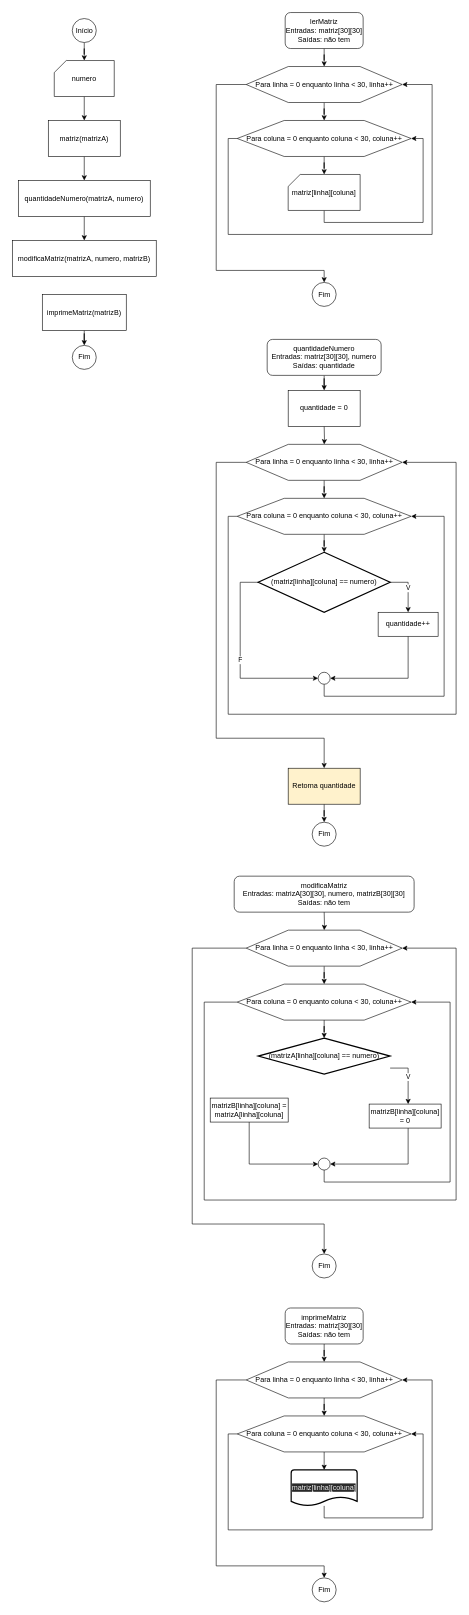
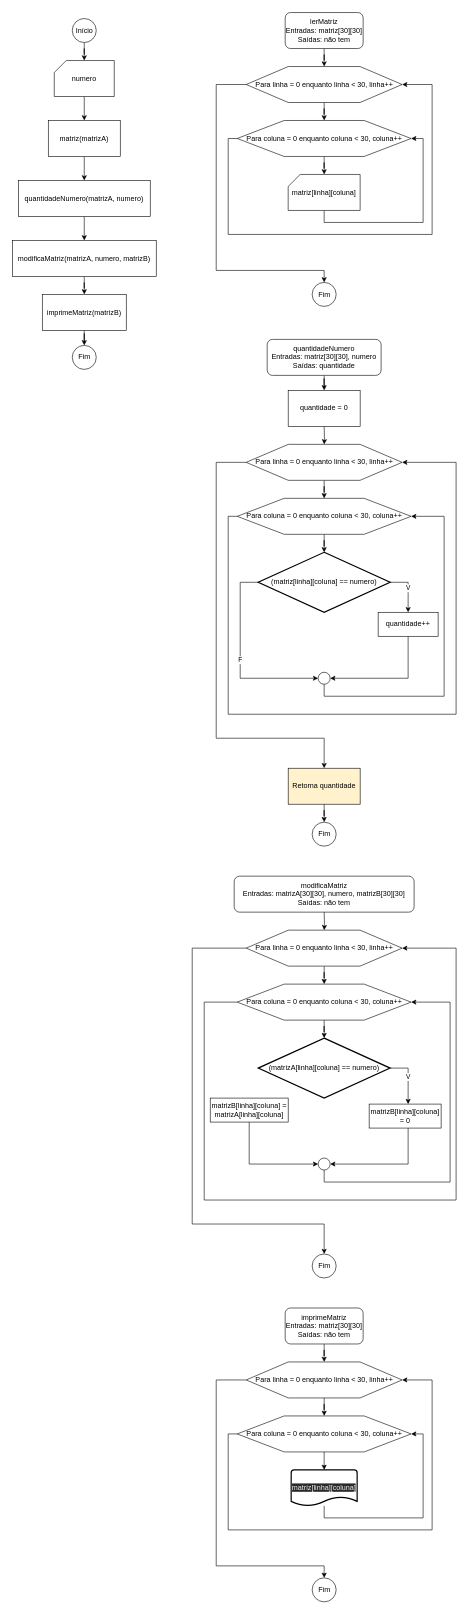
  <mxCell id="0" />
  <mxCell id="1" parent="0" />
  <mxCell id="2" value="" style="edgeStyle=orthogonalEdgeStyle;rounded=0;orthogonalLoop=1;jettySize=auto;html=1;" edge="1" parent="1" source="3" target="5"><mxGeometry relative="1" as="geometry" /></mxCell>
  <mxCell id="3" value="Início" style="verticalLabelPosition=middle;verticalAlign=middle;html=1;shape=mxgraph.flowchart.on-page_reference;labelPosition=center;align=center;" vertex="1" parent="1"><mxGeometry x="120" y="30" width="40" height="40" as="geometry" /></mxCell>
  <mxCell id="4" value="" style="edgeStyle=orthogonalEdgeStyle;rounded=0;orthogonalLoop=1;jettySize=auto;html=1;" edge="1" parent="1" source="5" target="7"><mxGeometry relative="1" as="geometry" /></mxCell>
  <mxCell id="5" value="numero" style="verticalLabelPosition=middle;verticalAlign=middle;html=1;shape=card;whiteSpace=wrap;size=20;arcSize=12;labelPosition=center;align=center;" vertex="1" parent="1"><mxGeometry x="90" y="100" width="100" height="60" as="geometry" /></mxCell>
  <mxCell id="6" value="" style="edgeStyle=orthogonalEdgeStyle;rounded=0;orthogonalLoop=1;jettySize=auto;html=1;" edge="1" parent="1" source="7" target="9"><mxGeometry relative="1" as="geometry" /></mxCell>
  <mxCell id="7" value="matriz(matrizA)" style="rounded=0;whiteSpace=wrap;html=1;" vertex="1" parent="1"><mxGeometry x="80" y="200" width="120" height="60" as="geometry" /></mxCell>
  <mxCell id="8" value="" style="edgeStyle=orthogonalEdgeStyle;rounded=0;orthogonalLoop=1;jettySize=auto;html=1;" edge="1" parent="1" source="9" target="11"><mxGeometry relative="1" as="geometry" /></mxCell>
  <mxCell id="9" value="quantidadeNumero(matrizA, numero)" style="rounded=0;whiteSpace=wrap;html=1;" vertex="1" parent="1"><mxGeometry x="30" y="300" width="220" height="60" as="geometry" /></mxCell>
+ <mxCell id="10" value="" style="edgeStyle=orthogonalEdgeStyle;rounded=0;orthogonalLoop=1;jettySize=auto;html=1;" edge="1" parent="1" source="11" target="73"><mxGeometry relative="1" as="geometry" /></mxCell>
  <mxCell id="11" value="modificaMatriz(matrizA, numero, matrizB)" style="rounded=0;whiteSpace=wrap;html=1;" vertex="1" parent="1"><mxGeometry x="20" y="400" width="240" height="60" as="geometry" /></mxCell>
  <mxCell id="12" value="Fim" style="verticalLabelPosition=middle;verticalAlign=middle;html=1;shape=mxgraph.flowchart.on-page_reference;labelPosition=center;align=center;" vertex="1" parent="1"><mxGeometry x="120" y="575" width="40" height="40" as="geometry" /></mxCell>
  <mxCell id="13" value="" style="edgeStyle=orthogonalEdgeStyle;rounded=0;orthogonalLoop=1;jettySize=auto;html=1;" edge="1" parent="1" source="14" target="17"><mxGeometry relative="1" as="geometry" /></mxCell>
  <mxCell id="14" value="lerMatriz&lt;br&gt;Entradas: matriz[30][30]&lt;br&gt;Saídas: não tem" style="rounded=1;whiteSpace=wrap;html=1;" vertex="1" parent="1"><mxGeometry x="475" y="20" width="130" height="60" as="geometry" /></mxCell>
  <mxCell id="15" value="" style="edgeStyle=orthogonalEdgeStyle;rounded=0;orthogonalLoop=1;jettySize=auto;html=1;" edge="1" parent="1" source="17" target="20"><mxGeometry relative="1" as="geometry" /></mxCell>
  <mxCell id="16" style="edgeStyle=orthogonalEdgeStyle;rounded=0;orthogonalLoop=1;jettySize=auto;html=1;entryX=0.5;entryY=0;entryDx=0;entryDy=0;entryPerimeter=0;" edge="1" parent="1" source="17" target="23"><mxGeometry relative="1" as="geometry"><Array as="points"><mxPoint x="360" y="140" /><mxPoint x="360" y="450" /><mxPoint x="540" y="450" /></Array></mxGeometry></mxCell>
  <mxCell id="17" value="Para linha = 0 enquanto linha &amp;lt; 30, linha++" style="verticalLabelPosition=middle;verticalAlign=middle;html=1;shape=hexagon;perimeter=hexagonPerimeter2;arcSize=6;size=0.27;labelPosition=center;align=center;" vertex="1" parent="1"><mxGeometry x="410" y="110" width="260" height="60" as="geometry" /></mxCell>
  <mxCell id="18" value="" style="edgeStyle=orthogonalEdgeStyle;rounded=0;orthogonalLoop=1;jettySize=auto;html=1;" edge="1" parent="1" source="20" target="22"><mxGeometry relative="1" as="geometry" /></mxCell>
  <mxCell id="19" style="edgeStyle=orthogonalEdgeStyle;rounded=0;orthogonalLoop=1;jettySize=auto;html=1;entryX=1;entryY=0.5;entryDx=0;entryDy=0;" edge="1" parent="1" source="20" target="17"><mxGeometry relative="1" as="geometry"><Array as="points"><mxPoint x="380" y="230" /><mxPoint x="380" y="390" /><mxPoint x="720" y="390" /><mxPoint x="720" y="140" /></Array></mxGeometry></mxCell>
  <mxCell id="20" value="Para coluna = 0 enquanto coluna &amp;lt; 30, coluna++" style="verticalLabelPosition=middle;verticalAlign=middle;html=1;shape=hexagon;perimeter=hexagonPerimeter2;arcSize=6;size=0.27;labelPosition=center;align=center;" vertex="1" parent="1"><mxGeometry x="395" y="200" width="290" height="60" as="geometry" /></mxCell>
  <mxCell id="21" style="edgeStyle=orthogonalEdgeStyle;rounded=0;orthogonalLoop=1;jettySize=auto;html=1;entryX=1;entryY=0.5;entryDx=0;entryDy=0;" edge="1" parent="1" source="22" target="20"><mxGeometry relative="1" as="geometry"><Array as="points"><mxPoint x="540" y="370" /><mxPoint x="705" y="370" /><mxPoint x="705" y="230" /></Array></mxGeometry></mxCell>
  <mxCell id="22" value="matriz[linha][coluna]" style="verticalLabelPosition=middle;verticalAlign=middle;html=1;shape=card;whiteSpace=wrap;size=20;arcSize=12;labelPosition=center;align=center;" vertex="1" parent="1"><mxGeometry x="480" y="290" width="120" height="60" as="geometry" /></mxCell>
  <mxCell id="23" value="Fim" style="verticalLabelPosition=middle;verticalAlign=middle;html=1;shape=mxgraph.flowchart.on-page_reference;labelPosition=center;align=center;" vertex="1" parent="1"><mxGeometry x="520" y="470" width="40" height="40" as="geometry" /></mxCell>
  <mxCell id="24" value="" style="edgeStyle=orthogonalEdgeStyle;rounded=0;orthogonalLoop=1;jettySize=auto;html=1;" edge="1" parent="1" source="25" target="33"><mxGeometry relative="1" as="geometry" /></mxCell>
  <mxCell id="25" value="quantidadeNumero&lt;br&gt;Entradas: matriz[30][30], numero&lt;br&gt;Saídas: quantidade" style="rounded=1;whiteSpace=wrap;html=1;" vertex="1" parent="1"><mxGeometry x="445" y="565" width="190" height="60" as="geometry" /></mxCell>
  <mxCell id="26" value="" style="edgeStyle=orthogonalEdgeStyle;rounded=0;orthogonalLoop=1;jettySize=auto;html=1;" edge="1" parent="1" target="29"><mxGeometry relative="1" as="geometry"><mxPoint x="540.029" y="710" as="sourcePoint" /></mxGeometry></mxCell>
  <mxCell id="27" value="" style="edgeStyle=orthogonalEdgeStyle;rounded=0;orthogonalLoop=1;jettySize=auto;html=1;" edge="1" parent="1" source="29" target="32"><mxGeometry relative="1" as="geometry" /></mxCell>
  <mxCell id="28" style="edgeStyle=orthogonalEdgeStyle;rounded=0;orthogonalLoop=1;jettySize=auto;html=1;" edge="1" parent="1" source="29" target="42"><mxGeometry relative="1" as="geometry"><Array as="points"><mxPoint x="360" y="770" /><mxPoint x="360" y="1230" /><mxPoint x="540" y="1230" /></Array></mxGeometry></mxCell>
  <mxCell id="29" value="Para linha = 0 enquanto linha &amp;lt; 30, linha++" style="verticalLabelPosition=middle;verticalAlign=middle;html=1;shape=hexagon;perimeter=hexagonPerimeter2;arcSize=6;size=0.27;labelPosition=center;align=center;" vertex="1" parent="1"><mxGeometry x="410" y="740" width="260" height="60" as="geometry" /></mxCell>
  <mxCell id="30" value="" style="edgeStyle=orthogonalEdgeStyle;rounded=0;orthogonalLoop=1;jettySize=auto;html=1;" edge="1" parent="1" source="32" target="36"><mxGeometry relative="1" as="geometry" /></mxCell>
  <mxCell id="31" style="edgeStyle=orthogonalEdgeStyle;rounded=0;orthogonalLoop=1;jettySize=auto;html=1;entryX=1;entryY=0.5;entryDx=0;entryDy=0;" edge="1" parent="1" source="32" target="29"><mxGeometry relative="1" as="geometry"><Array as="points"><mxPoint x="380" y="860" /><mxPoint x="380" y="1190" /><mxPoint x="760" y="1190" /><mxPoint x="760" y="770" /></Array></mxGeometry></mxCell>
  <mxCell id="32" value="Para coluna = 0 enquanto coluna &amp;lt; 30, coluna++" style="verticalLabelPosition=middle;verticalAlign=middle;html=1;shape=hexagon;perimeter=hexagonPerimeter2;arcSize=6;size=0.27;labelPosition=center;align=center;" vertex="1" parent="1"><mxGeometry x="395" y="830" width="290" height="60" as="geometry" /></mxCell>
  <mxCell id="33" value="quantidade = 0" style="rounded=0;whiteSpace=wrap;html=1;" vertex="1" parent="1"><mxGeometry x="480" y="650" width="120" height="60" as="geometry" /></mxCell>
  <mxCell id="34" value="V" style="edgeStyle=orthogonalEdgeStyle;rounded=0;orthogonalLoop=1;jettySize=auto;html=1;" edge="1" parent="1" source="36" target="38"><mxGeometry relative="1" as="geometry"><Array as="points"><mxPoint x="680" y="970" /></Array></mxGeometry></mxCell>
  <mxCell id="35" value="F" style="edgeStyle=orthogonalEdgeStyle;rounded=0;orthogonalLoop=1;jettySize=auto;html=1;entryX=0;entryY=0.5;entryDx=0;entryDy=0;entryPerimeter=0;" edge="1" parent="1" source="36" target="40"><mxGeometry relative="1" as="geometry"><Array as="points"><mxPoint x="400" y="970" /><mxPoint x="400" y="1130" /></Array></mxGeometry></mxCell>
  <mxCell id="36" value="(matriz[linha][coluna] == numero)" style="strokeWidth=2;html=1;shape=mxgraph.flowchart.decision;whiteSpace=wrap;" vertex="1" parent="1"><mxGeometry x="430" y="920" width="220" height="100" as="geometry" /></mxCell>
  <mxCell id="37" style="edgeStyle=orthogonalEdgeStyle;rounded=0;orthogonalLoop=1;jettySize=auto;html=1;entryX=1;entryY=0.5;entryDx=0;entryDy=0;entryPerimeter=0;" edge="1" parent="1" source="38" target="40"><mxGeometry relative="1" as="geometry"><Array as="points"><mxPoint x="680" y="1130" /></Array></mxGeometry></mxCell>
  <mxCell id="38" value="quantidade++" style="rounded=0;whiteSpace=wrap;html=1;" vertex="1" parent="1"><mxGeometry x="630" y="1020" width="100" height="40" as="geometry" /></mxCell>
  <mxCell id="39" style="edgeStyle=orthogonalEdgeStyle;rounded=0;orthogonalLoop=1;jettySize=auto;html=1;entryX=1;entryY=0.5;entryDx=0;entryDy=0;" edge="1" parent="1" source="40" target="32"><mxGeometry relative="1" as="geometry"><Array as="points"><mxPoint x="540" y="1160" /><mxPoint x="740" y="1160" /><mxPoint x="740" y="860" /></Array></mxGeometry></mxCell>
  <mxCell id="40" value="" style="verticalLabelPosition=bottom;verticalAlign=top;html=1;shape=mxgraph.flowchart.on-page_reference;" vertex="1" parent="1"><mxGeometry x="530" y="1120" width="20" height="20" as="geometry" /></mxCell>
  <mxCell id="41" value="" style="edgeStyle=orthogonalEdgeStyle;rounded=0;orthogonalLoop=1;jettySize=auto;html=1;" edge="1" parent="1" source="42" target="43"><mxGeometry relative="1" as="geometry" /></mxCell>
  <mxCell id="42" value="Retorna quantidade" style="rounded=0;whiteSpace=wrap;html=1;fillColor=#fff2cc;" vertex="1" parent="1"><mxGeometry x="480" y="1280" width="120" height="60" as="geometry" /></mxCell>
  <mxCell id="43" value="Fim" style="verticalLabelPosition=middle;verticalAlign=middle;html=1;shape=mxgraph.flowchart.on-page_reference;labelPosition=center;align=center;" vertex="1" parent="1"><mxGeometry x="520" y="1370" width="40" height="40" as="geometry" /></mxCell>
  <mxCell id="44" value="modificaMatriz&lt;br&gt;Entradas: matrizA[30][30], numero, matrizB[30][30]&lt;br&gt;Saídas: não tem" style="rounded=1;whiteSpace=wrap;html=1;" vertex="1" parent="1"><mxGeometry x="390" y="1460" width="300" height="60" as="geometry" /></mxCell>
  <mxCell id="45" value="" style="edgeStyle=orthogonalEdgeStyle;rounded=0;orthogonalLoop=1;jettySize=auto;html=1;" edge="1" parent="1" target="48"><mxGeometry relative="1" as="geometry"><mxPoint x="540.029" y="1520" as="sourcePoint" /></mxGeometry></mxCell>
  <mxCell id="46" value="" style="edgeStyle=orthogonalEdgeStyle;rounded=0;orthogonalLoop=1;jettySize=auto;html=1;" edge="1" parent="1" source="48" target="51"><mxGeometry relative="1" as="geometry" /></mxCell>
  <mxCell id="47" style="edgeStyle=orthogonalEdgeStyle;rounded=0;orthogonalLoop=1;jettySize=auto;html=1;" edge="1" parent="1" source="48"><mxGeometry relative="1" as="geometry"><mxPoint x="540" y="2090" as="targetPoint" /><Array as="points"><mxPoint x="320" y="1580" /><mxPoint x="320" y="2040" /><mxPoint x="540" y="2040" /></Array></mxGeometry></mxCell>
  <mxCell id="48" value="Para linha = 0 enquanto linha &amp;lt; 30, linha++" style="verticalLabelPosition=middle;verticalAlign=middle;html=1;shape=hexagon;perimeter=hexagonPerimeter2;arcSize=6;size=0.27;labelPosition=center;align=center;" vertex="1" parent="1"><mxGeometry x="410" y="1550" width="260" height="60" as="geometry" /></mxCell>
  <mxCell id="49" value="" style="edgeStyle=orthogonalEdgeStyle;rounded=0;orthogonalLoop=1;jettySize=auto;html=1;" edge="1" parent="1" source="51" target="53"><mxGeometry relative="1" as="geometry" /></mxCell>
  <mxCell id="50" style="edgeStyle=orthogonalEdgeStyle;rounded=0;orthogonalLoop=1;jettySize=auto;html=1;entryX=1;entryY=0.5;entryDx=0;entryDy=0;" edge="1" parent="1" source="51" target="48"><mxGeometry relative="1" as="geometry"><Array as="points"><mxPoint x="340" y="1670" /><mxPoint x="340" y="2000" /><mxPoint x="760" y="2000" /><mxPoint x="760" y="1580" /></Array></mxGeometry></mxCell>
  <mxCell id="51" value="Para coluna = 0 enquanto coluna &amp;lt; 30, coluna++" style="verticalLabelPosition=middle;verticalAlign=middle;html=1;shape=hexagon;perimeter=hexagonPerimeter2;arcSize=6;size=0.27;labelPosition=center;align=center;" vertex="1" parent="1"><mxGeometry x="395" y="1640" width="290" height="60" as="geometry" /></mxCell>
  <mxCell id="52" value="V" style="edgeStyle=orthogonalEdgeStyle;rounded=0;orthogonalLoop=1;jettySize=auto;html=1;" edge="1" parent="1" source="53" target="55"><mxGeometry relative="1" as="geometry"><Array as="points"><mxPoint x="680" y="1780" /></Array></mxGeometry></mxCell>
- <mxCell id="53" value="(matrizA[linha][coluna] == numero)" style="strokeWidth=2;html=1;shape=mxgraph.flowchart.decision;whiteSpace=wrap;" vertex="1" parent="1"><mxGeometry x="430" y="1730" width="220" height="60" as="geometry" /></mxCell>
+ <mxCell id="53" value="(matrizA[linha][coluna] == numero)" style="strokeWidth=2;html=1;shape=mxgraph.flowchart.decision;whiteSpace=wrap;" vertex="1" parent="1"><mxGeometry x="430" y="1730" width="220" height="100" as="geometry" /></mxCell>
  <mxCell id="54" style="edgeStyle=orthogonalEdgeStyle;rounded=0;orthogonalLoop=1;jettySize=auto;html=1;entryX=1;entryY=0.5;entryDx=0;entryDy=0;entryPerimeter=0;" edge="1" parent="1" source="55" target="57"><mxGeometry relative="1" as="geometry"><Array as="points"><mxPoint x="680" y="1940" /></Array></mxGeometry></mxCell>
  <mxCell id="55" value="matrizB[linha][coluna] = 0" style="rounded=0;whiteSpace=wrap;html=1;" vertex="1" parent="1"><mxGeometry x="615" y="1840" width="120" height="40" as="geometry" /></mxCell>
  <mxCell id="56" style="edgeStyle=orthogonalEdgeStyle;rounded=0;orthogonalLoop=1;jettySize=auto;html=1;entryX=1;entryY=0.5;entryDx=0;entryDy=0;" edge="1" parent="1" source="57" target="51"><mxGeometry relative="1" as="geometry"><Array as="points"><mxPoint x="540" y="1970" /><mxPoint x="750" y="1970" /><mxPoint x="750" y="1670" /></Array></mxGeometry></mxCell>
  <mxCell id="57" value="" style="verticalLabelPosition=bottom;verticalAlign=top;html=1;shape=mxgraph.flowchart.on-page_reference;" vertex="1" parent="1"><mxGeometry x="530" y="1930" width="20" height="20" as="geometry" /></mxCell>
  <mxCell id="58" style="edgeStyle=orthogonalEdgeStyle;rounded=0;orthogonalLoop=1;jettySize=auto;html=1;entryX=0;entryY=0.5;entryDx=0;entryDy=0;entryPerimeter=0;" edge="1" parent="1" source="59" target="57"><mxGeometry relative="1" as="geometry"><Array as="points"><mxPoint x="415" y="1940" /></Array></mxGeometry></mxCell>
  <mxCell id="59" value="matrizB[linha][coluna] = matrizA[linha][coluna]" style="rounded=0;whiteSpace=wrap;html=1;" vertex="1" parent="1"><mxGeometry x="350" y="1830" width="130" height="40" as="geometry" /></mxCell>
  <mxCell id="60" value="Fim" style="verticalLabelPosition=middle;verticalAlign=middle;html=1;shape=mxgraph.flowchart.on-page_reference;labelPosition=center;align=center;" vertex="1" parent="1"><mxGeometry x="520" y="2090" width="40" height="40" as="geometry" /></mxCell>
  <mxCell id="61" value="" style="edgeStyle=orthogonalEdgeStyle;rounded=0;orthogonalLoop=1;jettySize=auto;html=1;" edge="1" parent="1" source="62" target="65"><mxGeometry relative="1" as="geometry" /></mxCell>
  <mxCell id="62" value="imprimeMatriz&lt;br&gt;Entradas: matriz[30][30]&lt;br&gt;Saídas: não tem" style="rounded=1;whiteSpace=wrap;html=1;" vertex="1" parent="1"><mxGeometry x="475" y="2180" width="130" height="60" as="geometry" /></mxCell>
  <mxCell id="63" value="" style="edgeStyle=orthogonalEdgeStyle;rounded=0;orthogonalLoop=1;jettySize=auto;html=1;" edge="1" parent="1" source="65" target="68"><mxGeometry relative="1" as="geometry" /></mxCell>
  <mxCell id="64" style="edgeStyle=orthogonalEdgeStyle;rounded=0;orthogonalLoop=1;jettySize=auto;html=1;entryX=0.5;entryY=0;entryDx=0;entryDy=0;entryPerimeter=0;" edge="1" parent="1" source="65" target="70"><mxGeometry relative="1" as="geometry"><Array as="points"><mxPoint x="360" y="2300" /><mxPoint x="360" y="2610" /><mxPoint x="540" y="2610" /></Array></mxGeometry></mxCell>
  <mxCell id="65" value="Para linha = 0 enquanto linha &amp;lt; 30, linha++" style="verticalLabelPosition=middle;verticalAlign=middle;html=1;shape=hexagon;perimeter=hexagonPerimeter2;arcSize=6;size=0.27;labelPosition=center;align=center;" vertex="1" parent="1"><mxGeometry x="410" y="2270" width="260" height="60" as="geometry" /></mxCell>
  <mxCell id="66" value="" style="edgeStyle=orthogonalEdgeStyle;rounded=0;orthogonalLoop=1;jettySize=auto;html=1;" edge="1" parent="1" source="68"><mxGeometry relative="1" as="geometry"><mxPoint x="540" y="2450" as="targetPoint" /></mxGeometry></mxCell>
  <mxCell id="67" style="edgeStyle=orthogonalEdgeStyle;rounded=0;orthogonalLoop=1;jettySize=auto;html=1;entryX=1;entryY=0.5;entryDx=0;entryDy=0;" edge="1" parent="1" source="68" target="65"><mxGeometry relative="1" as="geometry"><Array as="points"><mxPoint x="380" y="2390" /><mxPoint x="380" y="2550" /><mxPoint x="720" y="2550" /><mxPoint x="720" y="2300" /></Array></mxGeometry></mxCell>
  <mxCell id="68" value="Para coluna = 0 enquanto coluna &amp;lt; 30, coluna++" style="verticalLabelPosition=middle;verticalAlign=middle;html=1;shape=hexagon;perimeter=hexagonPerimeter2;arcSize=6;size=0.27;labelPosition=center;align=center;" vertex="1" parent="1"><mxGeometry x="395" y="2360" width="290" height="60" as="geometry" /></mxCell>
  <mxCell id="69" style="edgeStyle=orthogonalEdgeStyle;rounded=0;orthogonalLoop=1;jettySize=auto;html=1;entryX=1;entryY=0.5;entryDx=0;entryDy=0;" edge="1" parent="1" target="68"><mxGeometry relative="1" as="geometry"><Array as="points"><mxPoint x="540" y="2530" /><mxPoint x="705" y="2530" /><mxPoint x="705" y="2390" /></Array><mxPoint x="540" y="2510" as="sourcePoint" /></mxGeometry></mxCell>
  <mxCell id="70" value="Fim" style="verticalLabelPosition=middle;verticalAlign=middle;html=1;shape=mxgraph.flowchart.on-page_reference;labelPosition=center;align=center;" vertex="1" parent="1"><mxGeometry x="520" y="2630" width="40" height="40" as="geometry" /></mxCell>
  <mxCell id="71" value="&lt;span style=&quot;color: rgb(240, 240, 240); font-family: Helvetica; font-size: 12px; font-style: normal; font-variant-ligatures: normal; font-variant-caps: normal; font-weight: 400; letter-spacing: normal; orphans: 2; text-align: center; text-indent: 0px; text-transform: none; widows: 2; word-spacing: 0px; -webkit-text-stroke-width: 0px; background-color: rgb(42, 42, 42); text-decoration-thickness: initial; text-decoration-style: initial; text-decoration-color: initial; float: none; display: inline !important;&quot;&gt;matriz[linha][coluna]&lt;/span&gt;" style="strokeWidth=2;html=1;shape=mxgraph.flowchart.document2;whiteSpace=wrap;size=0.25;" vertex="1" parent="1"><mxGeometry x="485" y="2450" width="110" height="60" as="geometry" /></mxCell>
  <mxCell id="72" value="" style="edgeStyle=orthogonalEdgeStyle;rounded=0;orthogonalLoop=1;jettySize=auto;html=1;" edge="1" parent="1" source="73" target="12"><mxGeometry relative="1" as="geometry" /></mxCell>
  <mxCell id="73" value="imprimeMatriz(matrizB)" style="rounded=0;whiteSpace=wrap;html=1;" vertex="1" parent="1"><mxGeometry x="70" y="490" width="140" height="60" as="geometry" /></mxCell>
